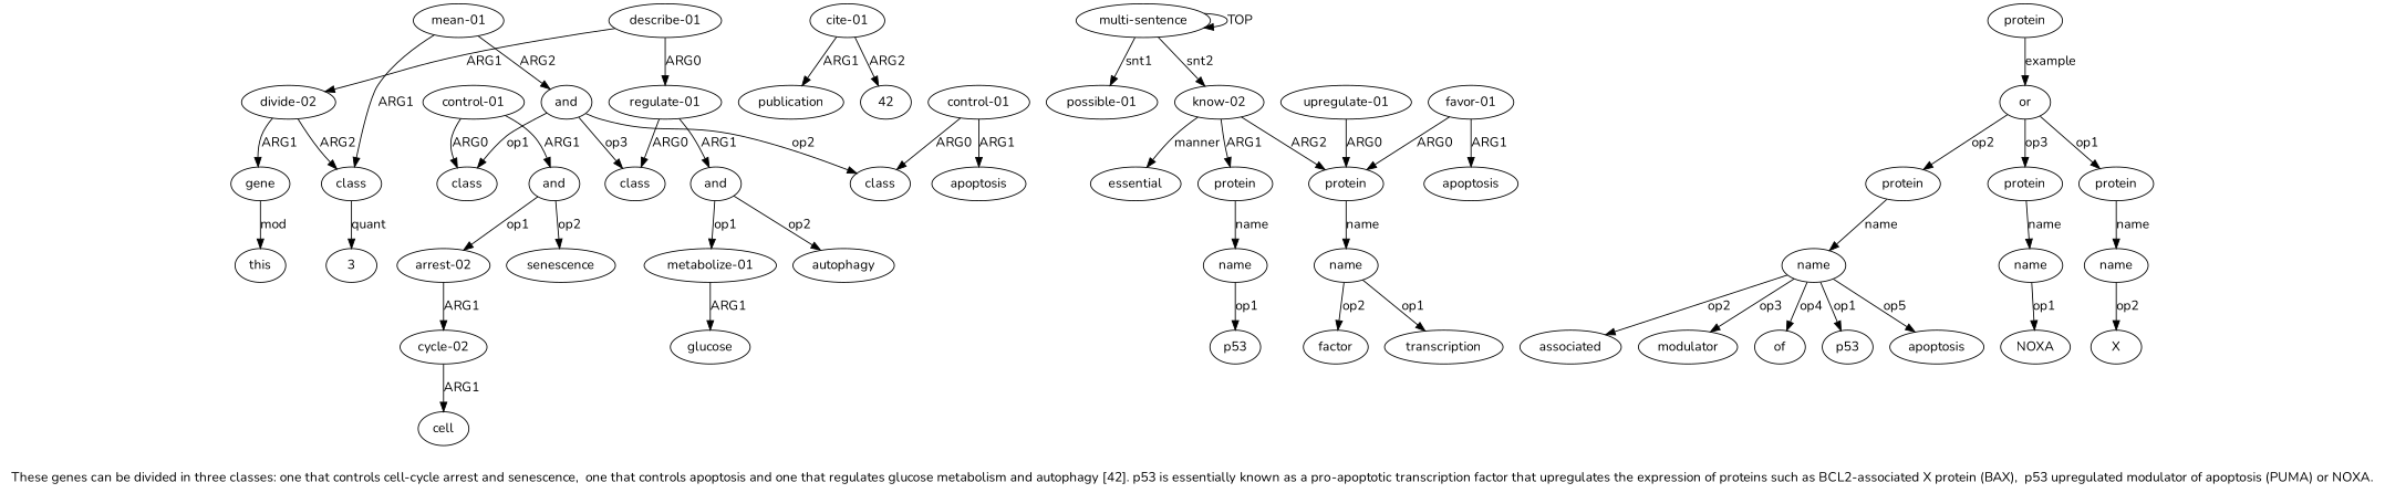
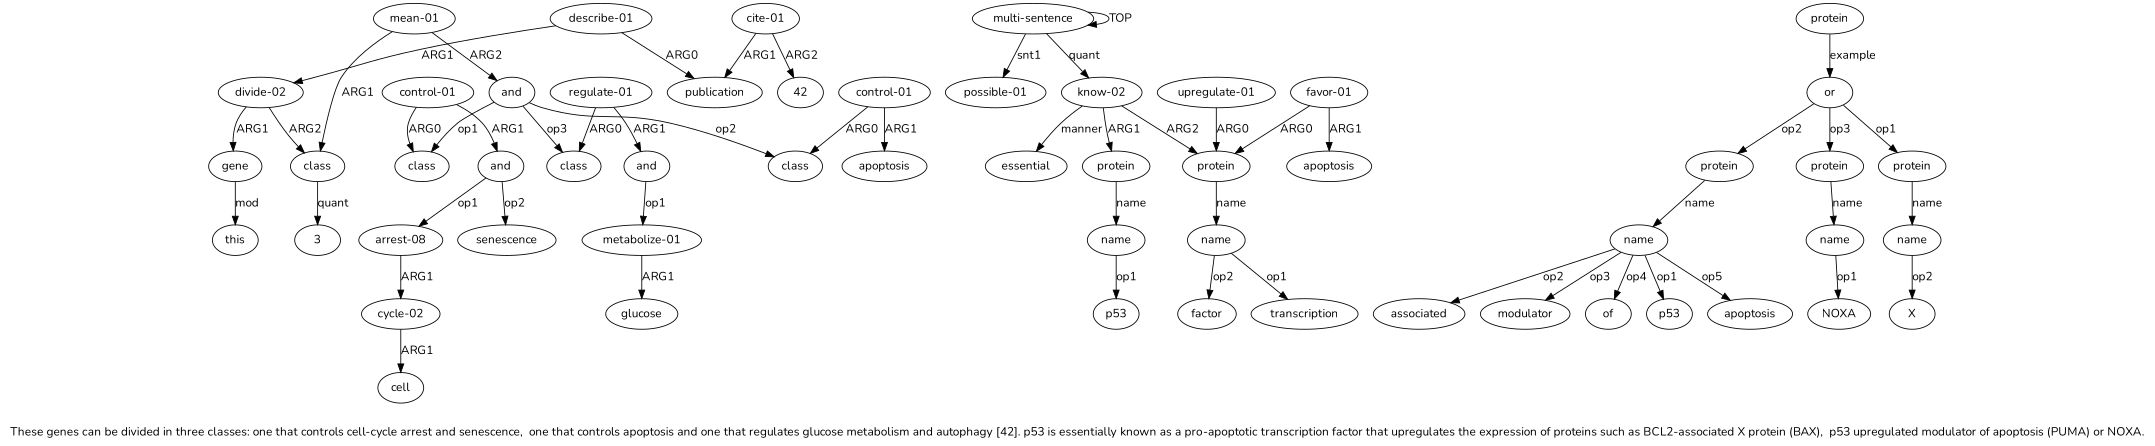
  digraph {
    fontname=Nunito
    label="These genes can be divided in three classes: one that controls cell-cycle arrest and senescence,  one that controls apoptosis and one that regulates glucose metabolism and autophagy [42]. p53 is essentially known as a pro-apoptotic transcription factor that upregulates the expression of proteins such as BCL2-associated X protein (BAX),  p53 upregulated modulator of apoptosis (PUMA) or NOXA."
    node [color=black fontname=Nunito gold_ind=-1 gold_label=protein test_ind=-1 test_label=protein]
    edge [color=black fontname=Nunito gold_label=ARG1 test_label=ARG1]
    n1 [gold_ind=20 gold_label="divide-02" label="divide-02" test_ind=20 test_label="divide-02"]
    n2 [gold_ind=21 gold_label=gene label=gene test_ind=21 test_label=gene]
    n3 [gold_ind=23 gold_label=class label=class test_ind=23 test_label=class]
    n4 [gold_ind=22 gold_label=this label=this test_ind=22 test_label=this]
    n5 [gold_label=3 label=3 test_label=3]
    n6 [gold_ind=24 gold_label="mean-01" label="mean-01" test_ind=24 test_label="mean-01"]
    n7 [gold_ind=25 gold_label=and label=and test_ind=25 test_label=and]
    n8 [gold_ind=26 gold_label=class label=class test_ind=26 test_label=class]
    n9 [gold_ind=36 gold_label=class label=class test_ind=36 test_label=class]
    n10 [gold_ind=33 gold_label=class label=class test_ind=33 test_label=class]
    n11 [gold_ind=27 gold_label="control-01" label="control-01" test_ind=27 test_label="control-01"]
    n12 [gold_ind=28 gold_label=and label=and test_ind=28 test_label=and]
-   n13 [gold_ind=29 gold_label="arrest-02" label="arrest-02" test_ind=29 test_label="arrest-02"]
+   n13 [gold_ind=29 gold_label="arrest-02" label="arrest-08" test_ind=29 test_label="arrest-02"]
    n14 [gold_ind=32 gold_label=senescence label=senescence test_ind=32 test_label=senescence]
    n15 [gold_ind=30 gold_label="cycle-02" label="cycle-02" test_ind=30 test_label="cycle-02"]
    n16 [gold_ind=31 gold_label=cell label=cell test_ind=31 test_label=cell]
    n17 [gold_label=transcription label=transcription test_label=transcription]
    n18 [gold_label=upregulated label=associated test_label=upregulated]
    n19 [gold_label=X label=X test_label=X]
    n20 [gold_label=modulator label=modulator test_label=modulator]
    n21 [gold_ind=37 gold_label="regulate-01" label="regulate-01" test_ind=37 test_label="regulate-01"]
    n22 [gold_ind=38 gold_label=and label=and test_ind=38 test_label=and]
    n23 [gold_ind=39 gold_label="metabolize-01" label="metabolize-01" test_ind=39 test_label="metabolize-01"]
-   n24 [gold_ind=41 gold_label=autophagy label=autophagy test_ind=41 test_label=autophagy]
    n25 [gold_ind=40 gold_label=glucose label=glucose test_ind=40 test_label=glucose]
    n26 [gold_label=of label=of test_label=of]
    n27 [gold_label=factor label=factor test_label=factor]
    n28 [gold_ind=35 gold_label=apoptosis label=apoptosis test_ind=35 test_label=apoptosis]
    n29 [gold_ind=34 gold_label="control-01" label="control-01" test_ind=34 test_label="control-01"]
    n30 [gold_label=p53 label=p53 test_label=p53]
    n31 [gold_label=42 label=42 test_label=42]
    n32 [gold_ind=15 gold_label=name label=name test_ind=15 test_label=name]
    n33 [gold_label=apoptosis label=apoptosis test_label=apoptosis]
    n34 [gold_ind=14 label=protein test_ind=14]
    n35 [gold_ind=17 gold_label=name label=name test_ind=17 test_label=name]
    n36 [gold_label=NOXA label=NOXA test_label=NOXA]
    n37 [gold_ind=16 label=protein test_ind=16]
    n38 [gold_ind=11 gold_label=or label=or test_ind=11 test_label=or]
    n39 [gold_ind=12 label=protein test_ind=12]
    n40 [gold_ind=13 gold_label=name label=name test_ind=13 test_label=name]
    n41 [gold_ind=10 label=protein test_ind=10]
    n42 [gold_ind=19 gold_label="possible-01" label="possible-01" test_ind=19 test_label="possible-01"]
    n43 [gold_ind=18 gold_label=essential label=essential test_ind=18 test_label=essential]
    n44 [gold_ind=1 gold_label="know-02" label="know-02" test_ind=1 test_label="know-02"]
    n45 [gold_ind=2 label=protein test_ind=2]
    n46 [gold_ind=4 label=protein test_ind=4]
    n47 [gold_ind=3 gold_label=name label=name test_ind=3 test_label=name]
    n48 [gold_ind=5 gold_label=name label=name test_ind=5 test_label=name]
    n49 [gold_label=p53 label=p53 test_label=p53]
    n50 [gold_ind=0 gold_label="multi-sentence" label="multi-sentence" test_ind=0 test_label="multi-sentence"]
    n51 [gold_ind=7 gold_label=apoptosis label=apoptosis test_ind=7 test_label=apoptosis]
    n52 [gold_ind=6 gold_label="favor-01" label="favor-01" test_ind=6 test_label="favor-01"]
    n53 [gold_ind=8 gold_label="upregulate-01" label="upregulate-01" test_ind=8 test_label="upregulate-01"]
    n54 [gold_ind=44 gold_label="cite-01" label="cite-01" test_ind=44 test_label="cite-01"]
    n55 [gold_ind=43 gold_label=publication label=publication test_ind=43 test_label=publication]
    n56 [gold_ind=42 gold_label="describe-01" label="describe-01" test_ind=42 test_label="describe-01"]
    n1 -> n2 [label=ARG1]
    n1 -> n3 [gold_label=ARG2 label=ARG2 test_label=ARG2]
    n2 -> n4 [gold_label=mod label=mod test_label=mod]
    n3 -> n5 [gold_label=quant label=quant test_label=quant]
    n6 -> n3 [label=ARG1]
    n6 -> n7 [gold_label=ARG2 label=ARG2 test_label=ARG2]
    n7 -> n8 [gold_label=op1 label=op1 test_label=op1]
    n7 -> n9 [gold_label=op3 label=op3 test_label=op3]
    n7 -> n10 [gold_label=op2 label=op2 test_label=op2]
    n11 -> n8 [gold_label=ARG0 label=ARG0 test_label=ARG0]
    n11 -> n12 [label=ARG1]
    n12 -> n13 [gold_label=op1 label=op1 test_label=op1]
    n12 -> n14 [gold_label=op2 label=op2 test_label=op2]
    n13 -> n15 [label=ARG1]
    n15 -> n16 [label=ARG1]
    n21 -> n9 [gold_label=ARG0 label=ARG0 test_label=ARG0]
    n21 -> n22 [label=ARG1]
    n22 -> n23 [gold_label=op1 label=op1 test_label=op1]
-   n22 -> n24 [gold_label=op2 label=op2 test_label=op2]
    n23 -> n25 [label=ARG1]
    n29 -> n10 [gold_label=ARG0 label=ARG0 test_label=ARG0]
    n29 -> n28 [label=ARG1]
    n32 -> n18 [gold_label=op2 label=op2 test_label=op2]
    n32 -> n20 [gold_label=op3 label=op3 test_label=op3]
    n32 -> n26 [gold_label=op4 label=op4 test_label=op4]
    n32 -> n30 [gold_label=op1 label=op1 test_label=op1]
    n32 -> n33 [gold_label=op5 label=op5 test_label=op5]
    n34 -> n32 [gold_label=name label=name test_label=name]
    n35 -> n36 [gold_label=op1 label=op1 test_label=op1]
    n37 -> n35 [gold_label=name label=name test_label=name]
    n38 -> n34 [gold_label=op2 label=op2 test_label=op2]
    n38 -> n37 [gold_label=op3 label=op3 test_label=op3]
    n38 -> n39 [gold_label=op1 label=op1 test_label=op1]
    n39 -> n40 [gold_label=name label=name test_label=name]
    n40 -> n19 [gold_label=op2 label=op2 test_label=op2]
    n41 -> n38 [gold_label=example label=example test_label=example]
    n44 -> n43 [gold_label=manner label=manner test_label=manner]
    n44 -> n45 [label=ARG1]
    n44 -> n46 [gold_label=ARG2 label=ARG2 test_label=ARG2]
    n45 -> n47 [gold_label=name label=name test_label=name]
    n46 -> n48 [gold_label=name label=name test_label=name]
    n47 -> n49 [gold_label=op1 label=op1 test_label=op1]
    n48 -> n17 [gold_label=op1 label=op1 test_label=op1]
    n48 -> n27 [gold_label=op2 label=op2 test_label=op2]
    n50 -> n42 [gold_label=snt1 label=snt1 test_label=snt1]
-   n50 -> n44 [gold_label=snt2 label=snt2 test_label=snt2]
+   n50 -> n44 [gold_label=snt2 label=quant test_label=snt2]
    n50 -> n50 [gold_label=TOP label=TOP test_label=TOP]
    n52 -> n46 [gold_label=ARG0 label=ARG0 test_label=ARG0]
    n52 -> n51 [label=ARG1]
    n53 -> n46 [gold_label=ARG0 label=ARG0 test_label=ARG0]
    n54 -> n31 [gold_label=ARG2 label=ARG2 test_label=ARG2]
    n54 -> n55 [label=ARG1]
    n56 -> n1 [label=ARG1]
-   n56 -> n21 [gold_label=ARG0 label=ARG0 test_label=ARG0]
+   n56 -> n55 [gold_label=ARG0 label=ARG0 test_label=ARG0]
  }
